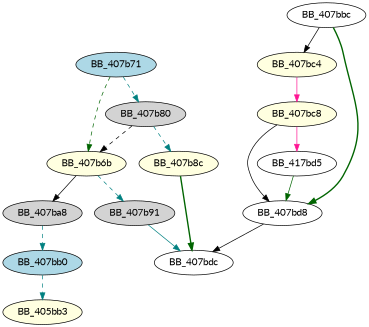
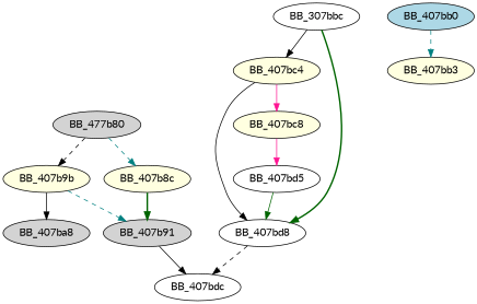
  digraph {
    fontname=Lato
    node [fillcolor=lightyellow fontname=Lato style=filled]
    edge [color=black fontname=Lato style=dashed]
-   BB_407b71 [fillcolor=lightblue]
-   BB_407b80 [fillcolor=lightgrey]
-   BB_407b9b [label=BB_407b6b]
+   BB_407b80 [fillcolor=lightgrey label=BB_477b80]
+   BB_407b9b
    BB_407b8c
    BB_407ba8 [fillcolor=lightgrey]
    BB_407b91 [fillcolor=lightgrey]
    BB_407bb0 [fillcolor=lightblue]
    BB_407bdc [fillcolor=white]
-   BB_407bb3 [label=BB_405bb3]
-   BB_407bbc [fillcolor=white]
+   BB_407bb3
+   BB_407bbc [fillcolor=white label=BB_307bbc]
    BB_407bc4
    BB_407bd8 [fillcolor=white]
    BB_407bc8
-   BB_407bd5 [fillcolor=white label=BB_417bd5]
-   BB_407b71 -> BB_407b80 [color=teal]
-   BB_407b71 -> BB_407b9b [color=darkgreen]
+   BB_407bd5 [fillcolor=white]
    BB_407b80 -> BB_407b9b
    BB_407b80 -> BB_407b8c [color=teal]
    BB_407b9b -> BB_407ba8 [style=solid]
    BB_407b9b -> BB_407b91 [color=teal]
-   BB_407b8c -> BB_407bdc [color=darkgreen style=bold]
-   BB_407ba8 -> BB_407bb0 [color=teal]
-   BB_407b91 -> BB_407bdc [color=teal style=solid]
+   BB_407b8c -> BB_407b91 [color=darkgreen style=bold]
+   BB_407b91 -> BB_407bdc [style=solid]
    BB_407bb0 -> BB_407bb3 [color=teal]
    BB_407bbc -> BB_407bc4 [style=solid]
    BB_407bbc -> BB_407bd8 [color=darkgreen style=bold]
-   BB_407bc8 -> BB_407bd8 [style=solid]
+   BB_407bc4 -> BB_407bd8 [style=solid]
    BB_407bc4 -> BB_407bc8 [color=deeppink style=solid]
-   BB_407bd8 -> BB_407bdc [style=solid]
+   BB_407bd8 -> BB_407bdc
    BB_407bc8 -> BB_407bd5 [color=deeppink style=solid]
    BB_407bd5 -> BB_407bd8 [color=darkgreen style=solid]
  }
